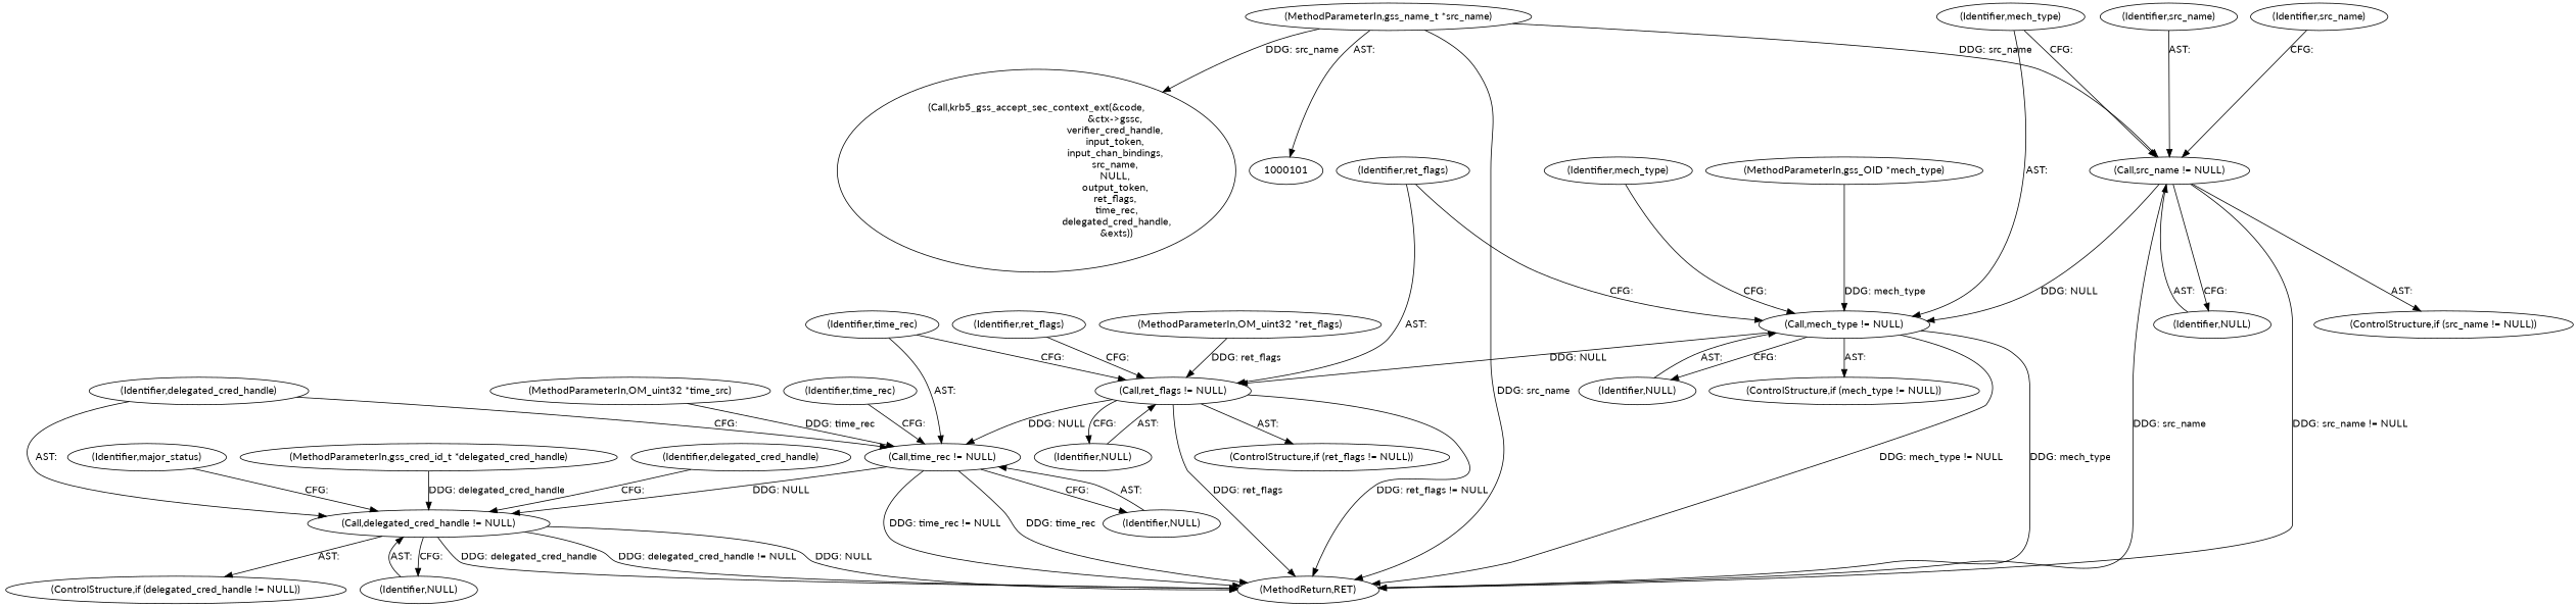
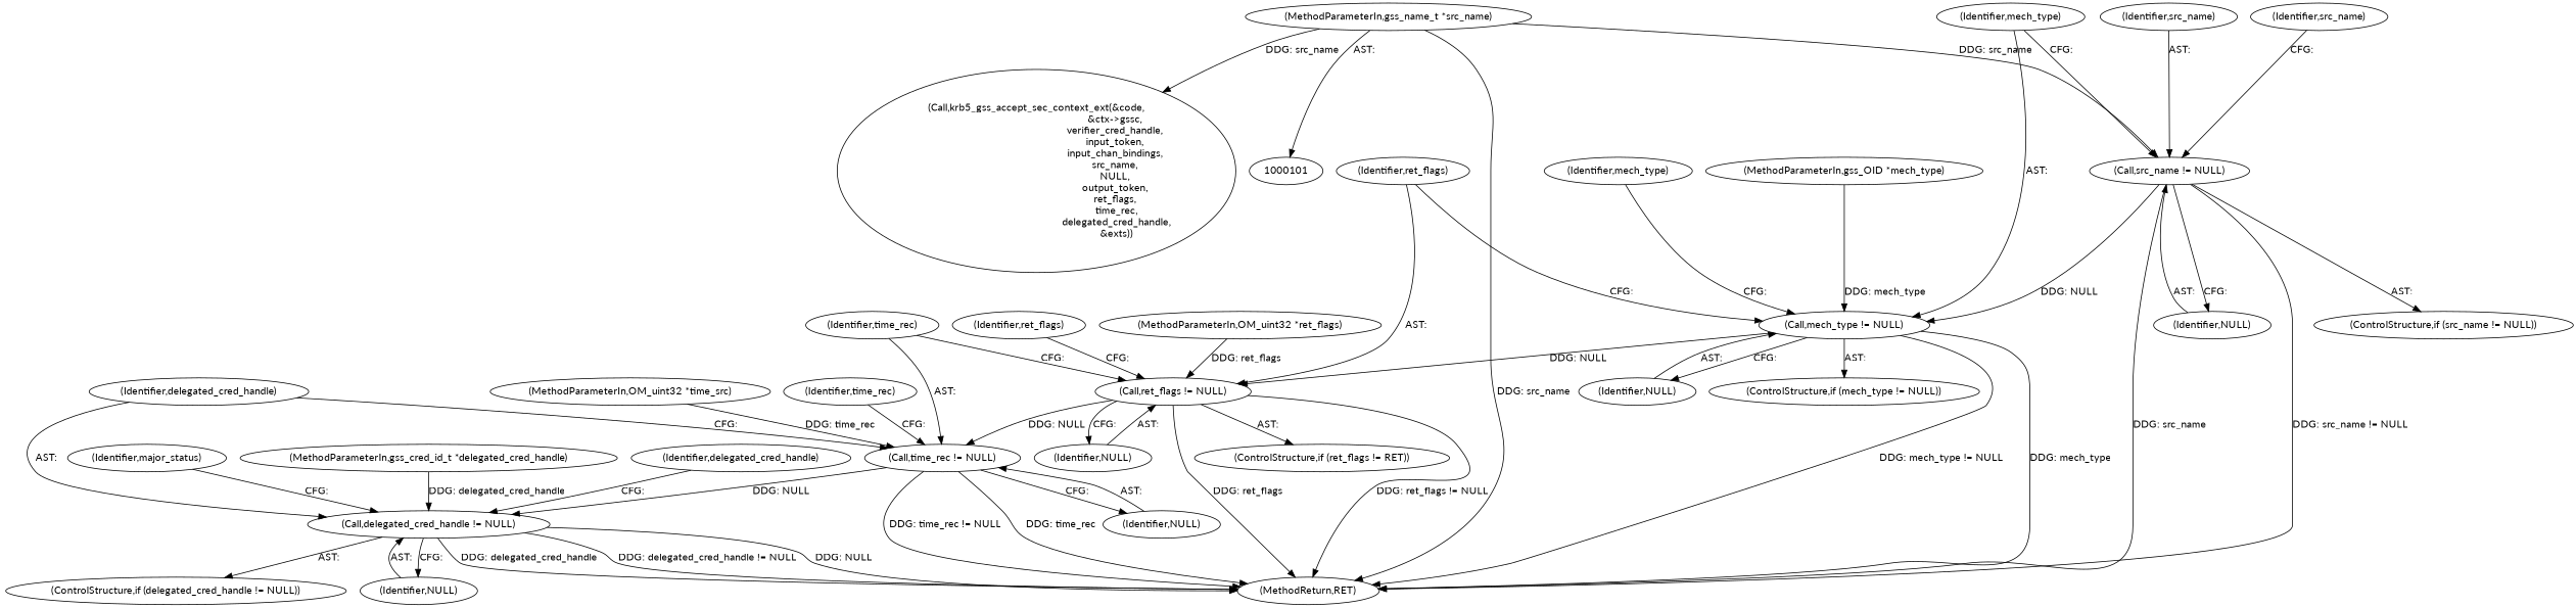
  digraph {
    fontname=Lato
    node [fontname=Lato]
    edge [fontname=Lato]
    n1 [label="(Call,src_name != NULL)"]
    n2 [label="(Call,mech_type != NULL)"]
    n3 [label="(Identifier,NULL)"]
    n4 [label="(MethodReturn,RET)"]
    n5 [label="(ControlStructure,if (src_name != NULL))"]
    n6 [label="(Call,ret_flags != NULL)"]
    n7 [label="(Identifier,NULL)"]
    n8 [label="(ControlStructure,if (mech_type != NULL))"]
    n9 [label="(MethodParameterIn,gss_name_t *src_name)"]
    n10 [label="(Call,krb5_gss_accept_sec_context_ext(&code,\n                                                       &ctx->gssc,\n                                                       verifier_cred_handle,\n                                                       input_token,\n                                                       input_chan_bindings,\n                                                       src_name,\n                                                       NULL,\n                                                       output_token,\n                                                       ret_flags,\n                                                        time_rec,\n                                                        delegated_cred_handle,\n                                                        &exts))"]
    1000101
    n12 [label="(Call,time_rec != NULL)"]
-   n13 [label="(ControlStructure,if (ret_flags != NULL))"]
+   n13 [label="(ControlStructure,if (ret_flags != RET))"]
    n14 [label="(Identifier,NULL)"]
    n15 [label="(Call,delegated_cred_handle != NULL)"]
    n16 [label="(Identifier,NULL)"]
    n17 [label="(ControlStructure,if (delegated_cred_handle != NULL))"]
    n18 [label="(Identifier,NULL)"]
    n19 [label="(MethodParameterIn,OM_uint32 *ret_flags)"]
    n20 [label="(Identifier,mech_type)"]
    n21 [label="(Identifier,mech_type)"]
    n22 [label="(Identifier,delegated_cred_handle)"]
    n23 [label="(Identifier,major_status)"]
    n24 [label="(MethodParameterIn,gss_cred_id_t *delegated_cred_handle)"]
    n25 [label="(Identifier,ret_flags)"]
    n26 [label="(Identifier,ret_flags)"]
    n27 [label="(MethodParameterIn,OM_uint32 *time_src)"]
    n28 [label="(Identifier,src_name)"]
    n29 [label="(Identifier,delegated_cred_handle)"]
    n30 [label="(Identifier,time_rec)"]
    n31 [label="(Identifier,src_name)"]
    n32 [label="(MethodParameterIn,gss_OID *mech_type)"]
    n33 [label="(Identifier,time_rec)"]
    n1 -> n2 [label="DDG: NULL"]
    n1 -> n3 [label="CFG: "]
    n1 -> n4 [label="DDG: src_name"]
    n1 -> n4 [label="DDG: src_name != NULL"]
    n1 -> n5 [label="AST: "]
    n2 -> n4 [label="DDG: mech_type"]
    n2 -> n4 [label="DDG: mech_type != NULL"]
    n2 -> n6 [label="DDG: NULL"]
    n2 -> n7 [label="CFG: "]
    n2 -> n8 [label="AST: "]
    n3 -> n1 [label="AST: "]
    n6 -> n4 [label="DDG: ret_flags != NULL"]
    n6 -> n4 [label="DDG: ret_flags"]
    n6 -> n12 [label="DDG: NULL"]
    n6 -> n13 [label="AST: "]
    n6 -> n14 [label="CFG: "]
    n7 -> n2 [label="AST: "]
    n9 -> n1 [label="DDG: src_name"]
    n9 -> n4 [label="DDG: src_name"]
    n9 -> n10 [label="DDG: src_name"]
    n9 -> 1000101 [label="AST: "]
    n12 -> n4 [label="DDG: time_rec != NULL"]
    n12 -> n4 [label="DDG: time_rec"]
    n12 -> n15 [label="DDG: NULL"]
    n12 -> n16 [label="CFG: "]
    n14 -> n6 [label="AST: "]
    n15 -> n4 [label="DDG: delegated_cred_handle != NULL"]
    n15 -> n4 [label="DDG: NULL"]
    n15 -> n4 [label="DDG: delegated_cred_handle"]
    n15 -> n17 [label="AST: "]
    n15 -> n18 [label="CFG: "]
    n16 -> n12 [label="AST: "]
    n18 -> n15 [label="AST: "]
    n19 -> n6 [label="DDG: ret_flags"]
    n20 -> n1 [label="CFG: "]
    n20 -> n2 [label="AST: "]
    n21 -> n2 [label="CFG: "]
    n22 -> n15 [label="CFG: "]
    n23 -> n15 [label="CFG: "]
    n24 -> n15 [label="DDG: delegated_cred_handle"]
    n25 -> n2 [label="CFG: "]
    n25 -> n6 [label="AST: "]
    n26 -> n6 [label="CFG: "]
    n27 -> n12 [label="DDG: time_rec"]
    n28 -> n1 [label="CFG: "]
    n29 -> n12 [label="CFG: "]
    n29 -> n15 [label="AST: "]
    n30 -> n12 [label="CFG: "]
    n31 -> n1 [label="AST: "]
    n32 -> n2 [label="DDG: mech_type"]
    n33 -> n6 [label="CFG: "]
    n33 -> n12 [label="AST: "]
  }
